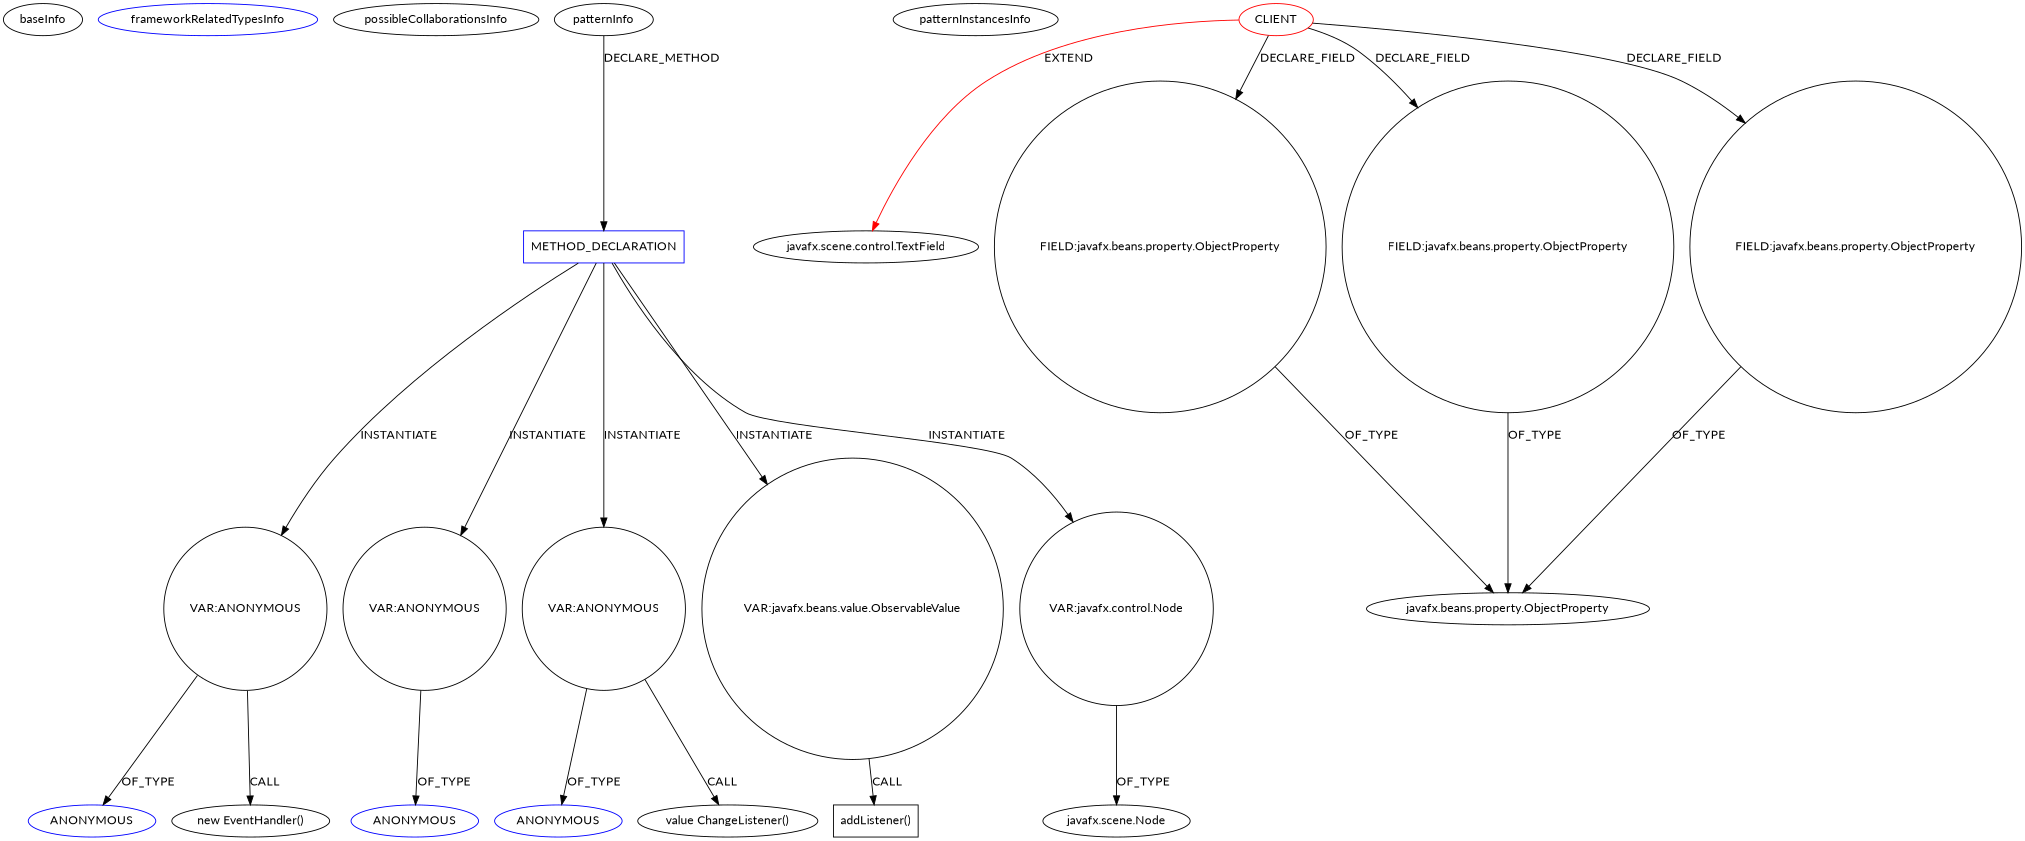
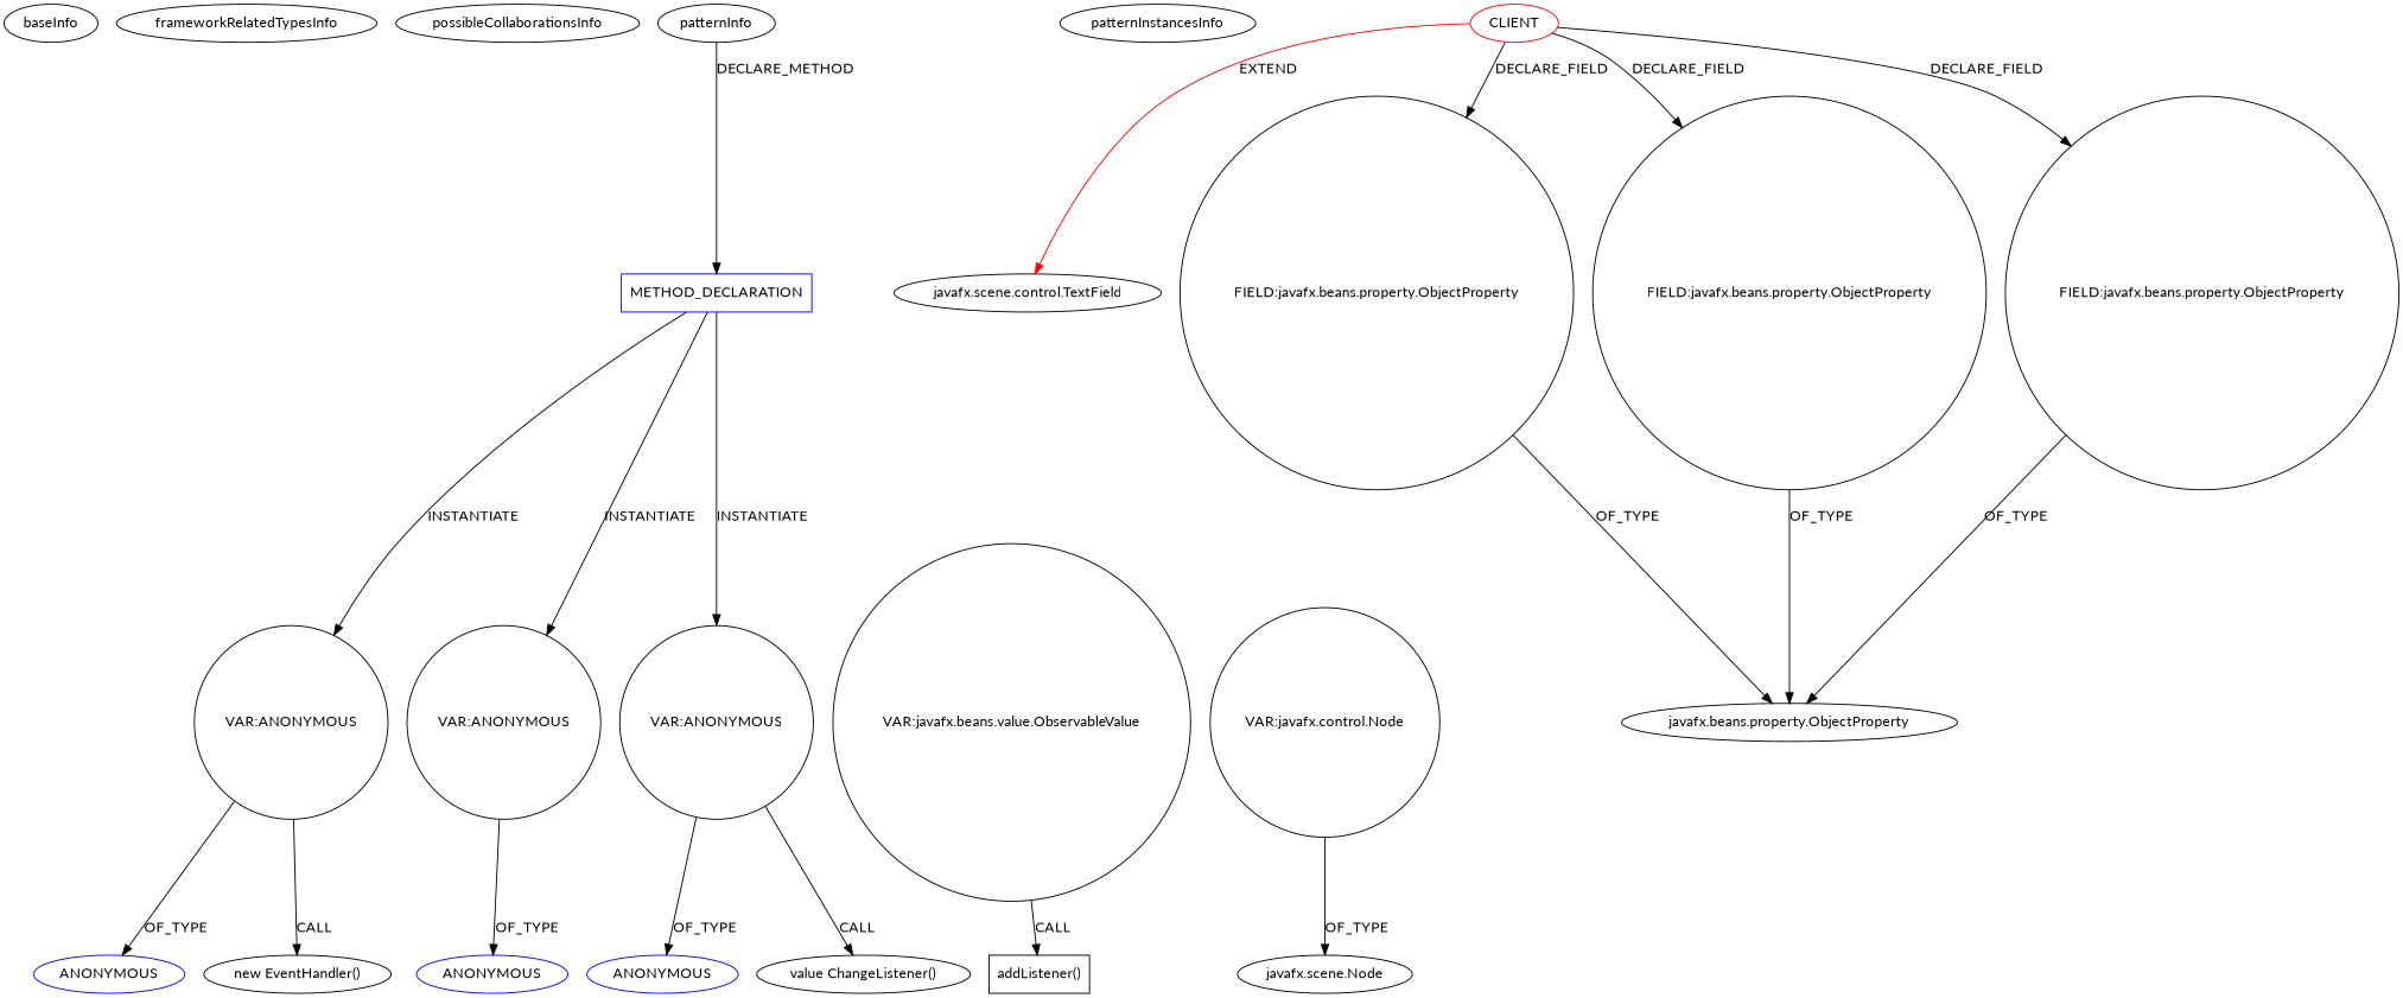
  digraph {
    fontname=Lato
    node [fontname=Lato isFrameworkType=false]
    edge [fontname=Lato]
    baseInfo [category=pattern graphId=337 isAnonymous=false possibleRelation=false isFrameworkType=""]
-   frameworkRelatedTypesInfo [0="javafx.scene.control.TextField" color=blue isFrameworkType=""]
+   frameworkRelatedTypesInfo [0="javafx.scene.control.TextField" isFrameworkType=""]
    possibleCollaborationsInfo [isFrameworkType=""]
    patternInfo [frequency=2.0 patternRootClient=0 isFrameworkType=""]
    n5 [color=blue label=METHOD_DECLARATION shape=box vertexType=CLIENT_METHOD_DECLARATION]
    patternInstancesInfo [0="rluu-cyclehunter~/rluu-cyclehunter/cyclehunter-javafx-master/src/main/java/com/ryanluu/cyclehunter/ui/NumberTextField.java~NumberTextField~4043" 1="nablex-jfx-control-date~/nablex-jfx-control-date/jfx-control-date-master/src/main/java/be/nabu/jfx/control/date/DatePicker.java~DatePicker~3721" isFrameworkType=""]
    n7 [label="javafx.scene.control.TextField" vertexType=FRAMEWORK_CLASS_TYPE]
    n8 [color=red label=CLIENT vertexType=ROOT_CLIENT_CLASS_DECLARATION]
    n9 [label="FIELD:javafx.beans.property.ObjectProperty" shape=circle vertexType=FIELD_DECLARATION]
    n10 [label="FIELD:javafx.beans.property.ObjectProperty" shape=circle vertexType=FIELD_DECLARATION]
    n11 [label="FIELD:javafx.beans.property.ObjectProperty" shape=circle vertexType=FIELD_DECLARATION]
    n12 [label="javafx.beans.property.ObjectProperty" vertexType=FRAMEWORK_CLASS_TYPE]
    n13 [label="VAR:ANONYMOUS" shape=circle vertexType=VARIABLE_EXPRESION]
    n14 [label="VAR:ANONYMOUS" shape=circle vertexType=VARIABLE_EXPRESION]
    n15 [label="VAR:ANONYMOUS" shape=circle vertexType=VARIABLE_EXPRESION]
    n16 [label="VAR:javafx.beans.value.ObservableValue" shape=circle vertexType=VARIABLE_EXPRESION]
    n17 [label="VAR:javafx.control.Node" shape=circle vertexType=VARIABLE_EXPRESION]
    n18 [color=blue label=ANONYMOUS vertexType=REFERENCE_ANONYMOUS_DECLARATION]
    n19 [label="new EventHandler()" vertexType=CONSTRUCTOR_CALL]
    n20 [color=blue label=ANONYMOUS vertexType=REFERENCE_ANONYMOUS_DECLARATION]
    n21 [color=blue label=ANONYMOUS vertexType=REFERENCE_ANONYMOUS_DECLARATION]
    n22 [label="value ChangeListener()" vertexType=CONSTRUCTOR_CALL]
    n23 [label="addListener()" shape=box vertexType=INSIDE_CALL]
    n24 [label="javafx.scene.Node" vertexType=FRAMEWORK_CLASS_TYPE]
    patternInfo -> n5 [label=DECLARE_METHOD]
    n5 -> n13 [label=INSTANTIATE]
    n5 -> n14 [label=INSTANTIATE]
    n5 -> n15 [label=INSTANTIATE]
-   n5 -> n16 [label=INSTANTIATE]
-   n5 -> n17 [label=INSTANTIATE]
    n8 -> n7 [color=red label=EXTEND]
    n8 -> n9 [label=DECLARE_FIELD]
    n8 -> n10 [label=DECLARE_FIELD]
    n8 -> n11 [label=DECLARE_FIELD]
    n9 -> n12 [label=OF_TYPE]
    n10 -> n12 [label=OF_TYPE]
    n11 -> n12 [label=OF_TYPE]
    n13 -> n18 [label=OF_TYPE]
    n13 -> n19 [label=CALL]
    n14 -> n20 [label=OF_TYPE]
    n15 -> n21 [label=OF_TYPE]
    n15 -> n22 [label=CALL]
    n16 -> n23 [label=CALL]
    n17 -> n24 [label=OF_TYPE]
  }
